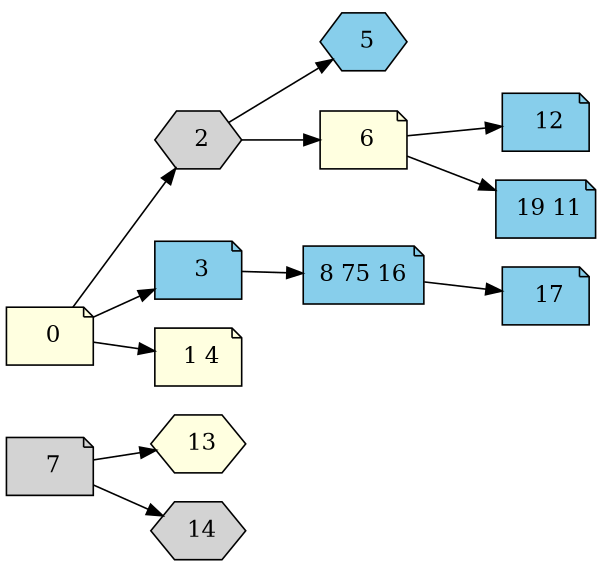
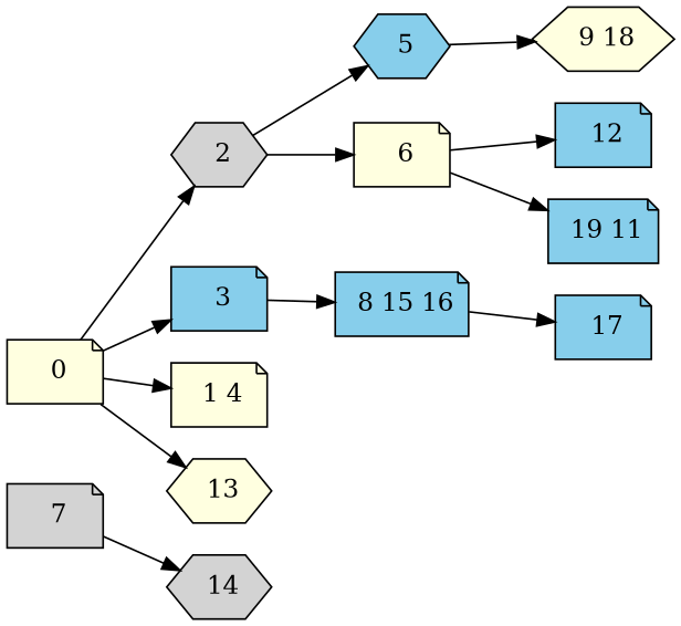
  digraph {
    rankdir=LR
    node [fillcolor=skyblue shape=note style=filled]
    " 0" [fillcolor=lightyellow]
    " 2" [fillcolor=lightgrey shape=hexagon]
    " 3"
    " 1 4" [fillcolor=lightyellow]
    " 5" [shape=hexagon]
    " 6" [fillcolor=lightyellow]
-   " 8 15 16" [label="8 75 16"]
+   " 8 15 16"
+   " 9 18" [fillcolor=lightyellow shape=hexagon]
    " 12"
    " 19 11"
    " 7" [fillcolor=lightgrey]
    " 13" [fillcolor=lightyellow shape=hexagon]
    " 14" [fillcolor=lightgrey shape=hexagon]
    " 17"
    " 0" -> " 2"
    " 0" -> " 3"
    " 0" -> " 1 4"
    " 2" -> " 5"
    " 2" -> " 6"
    " 3" -> " 8 15 16"
+   " 5" -> " 9 18"
    " 6" -> " 12"
    " 6" -> " 19 11"
    " 8 15 16" -> " 17"
-   " 7" -> " 13"
+   " 0" -> " 13"
    " 7" -> " 14"
  }
